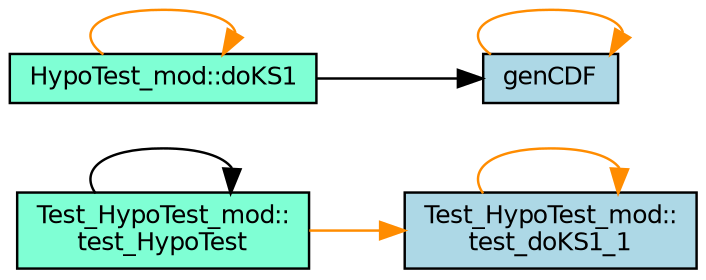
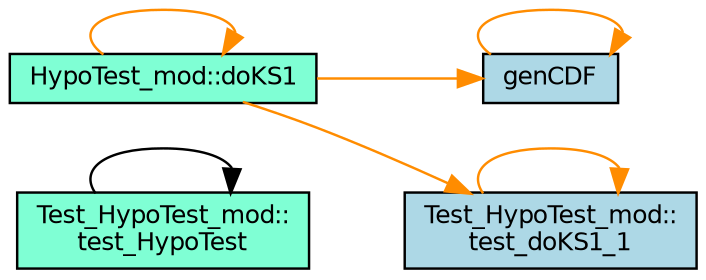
  digraph {
    rankdir=RL
    node [color=black fillcolor=lightblue fontname=Helvetica fontsize=10 shape=record style=filled]
    edge [color=darkorange dir=back fontname=Helvetica fontsize=10 labelfontname=Helvetica labelfontsize=10 style=solid]
    n1 [fontcolor=black height=0.2 label=genCDF width=0.4]
    n2 [fillcolor=aquamarine height=0.2 label="HypoTest_mod::doKS1" width=0.4]
    n3 [height=0.2 label="Test_HypoTest_mod::\ltest_doKS1_1" width=0.4]
    n4 [fillcolor=aquamarine height=0.2 label="Test_HypoTest_mod::\ltest_HypoTest" width=0.4]
    n1 -> n1
-   n1 -> n2 [color=black]
+   n1 -> n2
    n2 -> n2
    n3 -> n3
-   n3 -> n4
+   n3 -> n2
    n4 -> n4 [color=black]
  }
